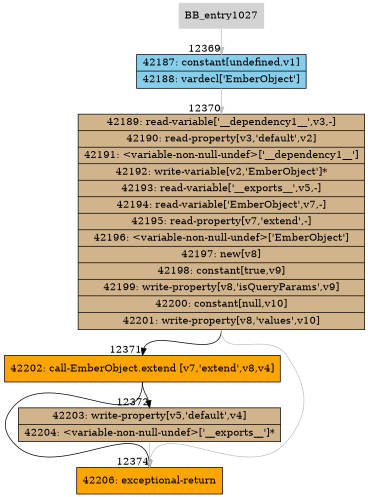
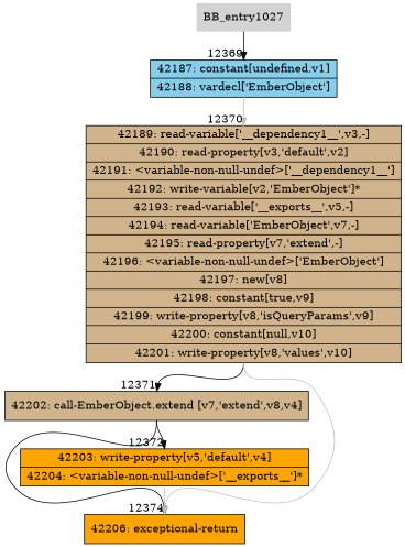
  digraph {
    rankdir=TD
    node [fillcolor=tan shape=record style=filled]
    edge [headport=n tailport=s]
    BB_entry1027 [fillcolor=lightgrey shape=none]
    n2 [fillcolor=skyblue label="{42187: constant[undefined,v1]|42188: vardecl['EmberObject']}"]
    n3 [label="{42189: read-variable['__dependency1__',v3,-]|42190: read-property[v3,'default',v2]|42191: \<variable-non-null-undef\>['__dependency1__']|42192: write-variable[v2,'EmberObject']*|42193: read-variable['__exports__',v5,-]|42194: read-variable['EmberObject',v7,-]|42195: read-property[v7,'extend',-]|42196: \<variable-non-null-undef\>['EmberObject']|42197: new[v8]|42198: constant[true,v9]|42199: write-property[v8,'isQueryParams',v9]|42200: constant[null,v10]|42201: write-property[v8,'values',v10]}"]
-   n4 [fillcolor=orange label="{42202: call-EmberObject.extend [v7,'extend',v8,v4]}"]
+   n4 [label="{42202: call-EmberObject.extend [v7,'extend',v8,v4]}"]
    n5 [fillcolor=orange label="{42206: exceptional-return}"]
-   n6 [label="{42203: write-property[v5,'default',v4]|42204: \<variable-non-null-undef\>['__exports__']*}"]
-   BB_entry1027 -> n2 [headlabel="    12369" color=gray]
+   n6 [fillcolor=orange label="{42203: write-property[v5,'default',v4]|42204: \<variable-non-null-undef\>['__exports__']*}"]
+   BB_entry1027 -> n2 [headlabel="    12369"]
    n2 -> n3 [color=gray headlabel="      12370"]
    n3 -> n4 [headlabel="      12371"]
    n3 -> n5 [color=gray headlabel="      12374"]
    n4 -> n5 [color=black]
    n4 -> n6 [headlabel="      12372"]
    n6 -> n5 [color=gray]
  }
